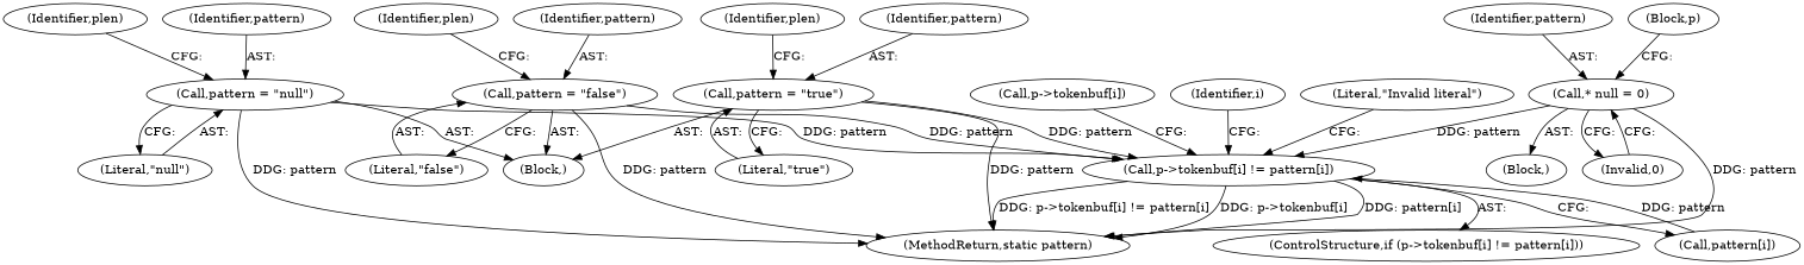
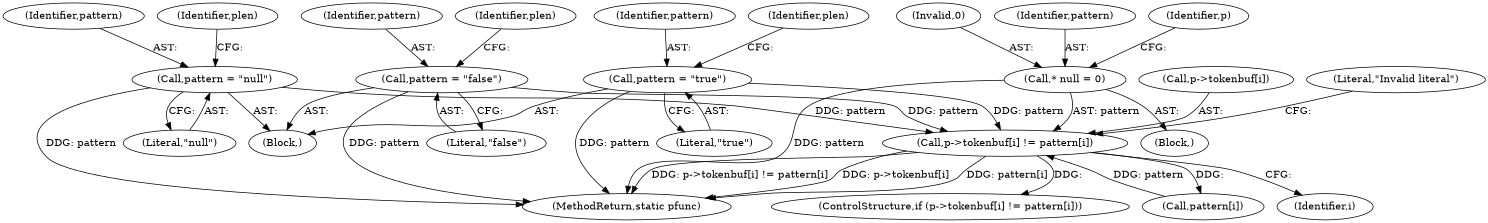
  digraph {
    n1 [label="(Call,p->tokenbuf[i] != pattern[i])"]
-   n2 [label="(MethodReturn,static pattern)"]
+   n2 [label="(MethodReturn,static pfunc)"]
    n3 [label="(ControlStructure,if (p->tokenbuf[i] != pattern[i]))"]
    n4 [label="(Call,pattern[i])"]
    n5 [label="(Call,pattern = \"true\")"]
    n6 [label="(Block,)"]
    n7 [label="(Literal,\"true\")"]
    n8 [label="(Call,pattern = \"null\")"]
    n9 [label="(Literal,\"null\")"]
    n10 [label="(Call,* null = 0)"]
    n11 [label="(Invalid,0)"]
    n12 [label="(Block,)"]
    n13 [label="(Call,pattern = \"false\")"]
    n14 [label="(Literal,\"false\")"]
    n15 [label="(Call,p->tokenbuf[i])"]
    n16 [label="(Identifier,i)"]
    n17 [label="(Literal,\"Invalid literal\")"]
    n18 [label="(Identifier,plen)"]
    n19 [label="(Identifier,plen)"]
    n20 [label="(Identifier,pattern)"]
    n21 [label="(Identifier,pattern)"]
    n22 [label="(Identifier,pattern)"]
-   n23 [label="(Block,p)"]
+   n23 [label="(Identifier,p)"]
    n24 [label="(Identifier,plen)"]
    n25 [label="(Identifier,pattern)"]
    n1 -> n2 [label="DDG: pattern[i]"]
    n1 -> n2 [label="DDG: p->tokenbuf[i] != pattern[i]"]
    n1 -> n2 [label="DDG: p->tokenbuf[i]"]
-   n1 -> n3 [label="AST: "]
-   n1 -> n4 [label="CFG: "]
+   n1 -> n3 [label="DDG: "]
+   n1 -> n4 [label="DDG: "]
    n4 -> n1 [label="DDG: pattern"]
    n5 -> n1 [label="DDG: pattern"]
    n5 -> n2 [label="DDG: pattern"]
    n5 -> n6 [label="AST: "]
    n5 -> n7 [label="CFG: "]
    n7 -> n5 [label="AST: "]
    n8 -> n1 [label="DDG: pattern"]
    n8 -> n2 [label="DDG: pattern"]
    n8 -> n6 [label="AST: "]
    n8 -> n9 [label="CFG: "]
    n9 -> n8 [label="AST: "]
-   n10 -> n1 [label="DDG: pattern"]
+   n10 -> n1 [label="AST: pattern"]
    n10 -> n2 [label="DDG: pattern"]
-   n10 -> n11 [label="CFG: "]
    n10 -> n12 [label="AST: "]
-   n11 -> n10 [label="CFG: "]
+   n11 -> n10 [label="AST: "]
    n13 -> n1 [label="DDG: pattern"]
    n13 -> n2 [label="DDG: pattern"]
    n13 -> n6 [label="AST: "]
    n13 -> n14 [label="CFG: "]
    n14 -> n13 [label="AST: "]
-   n15 -> n1 [label="CFG: "]
-   n16 -> n1 [label="CFG: "]
+   n15 -> n1 [label="AST: "]
+   n1 -> n16 [label="CFG: "]
    n17 -> n1 [label="CFG: "]
    n18 -> n8 [label="CFG: "]
    n19 -> n5 [label="CFG: "]
    n20 -> n5 [label="AST: "]
    n21 -> n8 [label="AST: "]
    n22 -> n10 [label="AST: "]
    n23 -> n10 [label="CFG: "]
    n24 -> n13 [label="CFG: "]
    n25 -> n13 [label="AST: "]
  }
